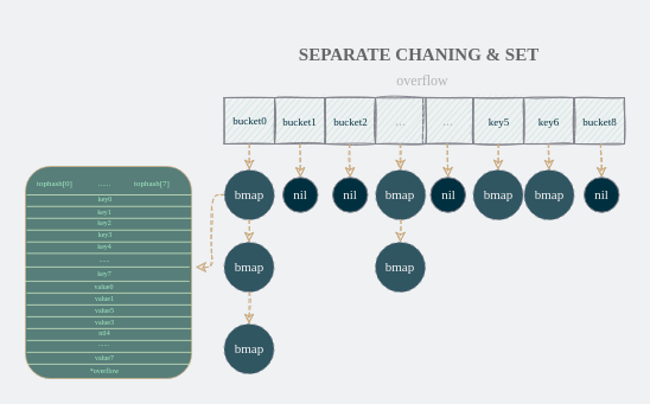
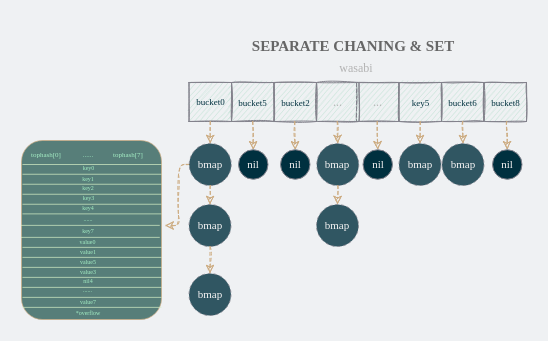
  <mxCell id="0" />
  <mxCell id="1" parent="0" />
  <mxCell id="2" value="SEPARATE CHANING &amp;amp; SET" style="text;html=1;strokeColor=none;fillColor=none;align=center;verticalAlign=middle;whiteSpace=wrap;rounded=0;fontColor=#666666;fontFamily=Comic Sans MS;fontSize=15;fontStyle=1" parent="1" vertex="1"><mxGeometry x="238" y="20" width="230" height="50" as="geometry" /></mxCell>
- <mxCell id="3" value="overflow" style="text;html=1;strokeColor=none;fillColor=none;align=center;verticalAlign=middle;whiteSpace=wrap;rounded=0;fontFamily=Lucida Console;fontSize=12;fontColor=#B3B3B3;" parent="1" vertex="1"><mxGeometry x="322" y="53" width="68" height="29" as="geometry" /></mxCell>
+ <mxCell id="3" value="wasabi" style="text;html=1;strokeColor=none;fillColor=none;align=center;verticalAlign=middle;whiteSpace=wrap;rounded=0;fontFamily=Lucida Console;fontSize=12;fontColor=#B3B3B3;" parent="1" vertex="1"><mxGeometry x="322" y="53" width="68" height="29" as="geometry" /></mxCell>
  <mxCell id="4" value="&lt;font style=&quot;font-size: 9px&quot;&gt;bucket0&lt;/font&gt;" style="rounded=0;whiteSpace=wrap;html=1;fontFamily=Comic Sans MS;fontSize=9;direction=west;shadow=0;glass=0;sketch=1;strokeColor=#83828c;fillColor=#cae4db;fontColor=#00303f;" parent="1" vertex="1"><mxGeometry x="188.5" y="82" width="42.5" height="39" as="geometry" /></mxCell>
  <mxCell id="5" value="&lt;span style=&quot;color: rgb(0 , 48 , 63) ; font-family: &amp;#34;comic sans ms&amp;#34; ; font-size: 9px&quot;&gt;bucket8&lt;/span&gt;" style="rounded=0;whiteSpace=wrap;html=1;fontFamily=Lucida Console;fontSize=12;fontColor=#B3B3B3;direction=west;shadow=0;glass=0;sketch=1;strokeColor=#83828c;fillColor=#cae4db;" parent="1" vertex="1"><mxGeometry x="483.5" y="82" width="42.5" height="39" as="geometry" /></mxCell>
- <mxCell id="6" value="&lt;span style=&quot;color: rgb(0 , 48 , 63) ; font-family: &amp;#34;comic sans ms&amp;#34; ; font-size: 9px&quot;&gt;key6&lt;/span&gt;" style="rounded=0;whiteSpace=wrap;html=1;fontFamily=Lucida Console;fontSize=12;fontColor=#B3B3B3;direction=west;shadow=0;glass=0;sketch=1;strokeColor=#83828c;fillColor=#cae4db;" parent="1" vertex="1"><mxGeometry x="441" y="82" width="42.5" height="39" as="geometry" /></mxCell>
+ <mxCell id="6" value="&lt;span style=&quot;color: rgb(0 , 48 , 63) ; font-family: &amp;#34;comic sans ms&amp;#34; ; font-size: 9px&quot;&gt;bucket6&lt;/span&gt;" style="rounded=0;whiteSpace=wrap;html=1;fontFamily=Lucida Console;fontSize=12;fontColor=#B3B3B3;direction=west;shadow=0;glass=0;sketch=1;strokeColor=#83828c;fillColor=#cae4db;" parent="1" vertex="1"><mxGeometry x="441" y="82" width="42.5" height="39" as="geometry" /></mxCell>
  <mxCell id="7" value="&lt;span style=&quot;color: rgb(0 , 48 , 63) ; font-family: &amp;#34;comic sans ms&amp;#34; ; font-size: 9px&quot;&gt;key5&lt;/span&gt;" style="rounded=0;whiteSpace=wrap;html=1;fontFamily=Lucida Console;fontSize=12;fontColor=#B3B3B3;direction=west;shadow=0;glass=0;sketch=1;strokeColor=#83828c;fillColor=#cae4db;" parent="1" vertex="1"><mxGeometry x="398.5" y="82" width="42.5" height="39" as="geometry" /></mxCell>
  <mxCell id="8" value="..." style="rounded=0;whiteSpace=wrap;html=1;fontFamily=Lucida Console;fontSize=12;fontColor=#B3B3B3;direction=west;shadow=0;glass=0;sketch=1;strokeColor=#83828c;fillColor=#cae4db;fillStyle=auto;" parent="1" vertex="1"><mxGeometry x="356" y="82" width="42.5" height="39" as="geometry" /></mxCell>
  <mxCell id="9" value="..." style="rounded=0;whiteSpace=wrap;html=1;fontFamily=Lucida Console;fontSize=12;fontColor=#B3B3B3;direction=west;shadow=0;glass=0;sketch=1;strokeColor=#83828c;fillColor=#cae4db;fillStyle=auto;" parent="1" vertex="1"><mxGeometry x="316" y="82" width="42.5" height="39" as="geometry" /></mxCell>
  <mxCell id="10" value="&lt;span style=&quot;color: rgb(0 , 48 , 63) ; font-family: &amp;#34;comic sans ms&amp;#34; ; font-size: 9px&quot;&gt;bucket2&lt;/span&gt;" style="rounded=0;whiteSpace=wrap;html=1;fontFamily=Lucida Console;fontSize=12;fontColor=#B3B3B3;direction=west;shadow=0;glass=0;sketch=1;strokeColor=#83828c;fillColor=#cae4db;fillStyle=auto;" parent="1" vertex="1"><mxGeometry x="273.5" y="82" width="42.5" height="39" as="geometry" /></mxCell>
- <mxCell id="11" value="&lt;span style=&quot;color: rgb(0 , 48 , 63) ; font-family: &amp;#34;comic sans ms&amp;#34; ; font-size: 9px&quot;&gt;bucket1&lt;/span&gt;" style="rounded=0;whiteSpace=wrap;html=1;fontFamily=Lucida Console;fontSize=12;fontColor=#B3B3B3;direction=west;shadow=0;glass=0;sketch=1;strokeColor=#83828c;fillColor=#cae4db;fillStyle=auto;" parent="1" vertex="1"><mxGeometry x="231" y="82" width="42.5" height="39" as="geometry" /></mxCell>
+ <mxCell id="11" value="&lt;span style=&quot;color: rgb(0 , 48 , 63) ; font-family: &amp;#34;comic sans ms&amp;#34; ; font-size: 9px&quot;&gt;bucket5&lt;/span&gt;" style="rounded=0;whiteSpace=wrap;html=1;fontFamily=Lucida Console;fontSize=12;fontColor=#B3B3B3;direction=west;shadow=0;glass=0;sketch=1;strokeColor=#83828c;fillColor=#cae4db;fillStyle=auto;" parent="1" vertex="1"><mxGeometry x="231" y="82" width="42.5" height="39" as="geometry" /></mxCell>
  <mxCell id="12" style="edgeStyle=orthogonalEdgeStyle;rounded=1;sketch=1;orthogonalLoop=1;jettySize=auto;html=1;entryX=1;entryY=0.5;entryDx=0;entryDy=0;entryPerimeter=0;shadow=0;dashed=1;strokeColor=#cdac81;fontFamily=Comic Sans MS;fontSize=7;fontColor=#A6F0C6;" parent="1" source="13" edge="1"><mxGeometry relative="1" as="geometry"><Array as="points"><mxPoint x="178" y="164" /><mxPoint x="178" y="225" /></Array><mxPoint x="164.5" y="225" as="targetPoint" /></mxGeometry></mxCell>
  <mxCell id="13" value="bmap" style="ellipse;whiteSpace=wrap;html=1;aspect=fixed;rounded=0;shadow=0;glass=0;sketch=0;fontFamily=Comic Sans MS;fontSize=11;fillColor=#00303f;fontColor=#f5f4f4;gradientDirection=east;dashed=1;opacity=80;strokeColor=#83828c;" parent="1" vertex="1"><mxGeometry x="188.75" y="143" width="42" height="42" as="geometry" /></mxCell>
  <mxCell id="14" value="bmap" style="ellipse;whiteSpace=wrap;html=1;aspect=fixed;rounded=0;shadow=0;glass=0;sketch=0;strokeColor=#83828c;gradientColor=none;fontFamily=Comic Sans MS;fontSize=11;fillColor=#00303f;fontColor=#f5f4f4;dashed=1;gradientDirection=east;opacity=80;" parent="1" vertex="1"><mxGeometry x="188.5" y="273" width="42" height="42" as="geometry" /></mxCell>
  <mxCell id="15" value="bmap" style="ellipse;whiteSpace=wrap;html=1;aspect=fixed;rounded=0;shadow=0;glass=0;sketch=0;strokeColor=#83828c;gradientColor=none;fontFamily=Comic Sans MS;fontSize=11;fillColor=#00303f;fontColor=#f5f4f4;dashed=1;gradientDirection=east;opacity=80;" parent="1" vertex="1"><mxGeometry x="441.5" y="143" width="42" height="42" as="geometry" /></mxCell>
  <mxCell id="16" value="bmap" style="ellipse;whiteSpace=wrap;html=1;aspect=fixed;rounded=0;shadow=0;glass=0;sketch=0;strokeColor=#83828c;gradientColor=none;fontFamily=Comic Sans MS;fontSize=11;fillColor=#00303f;fontColor=#f5f4f4;dashed=1;gradientDirection=east;opacity=80;" parent="1" vertex="1"><mxGeometry x="398.5" y="143" width="42" height="42" as="geometry" /></mxCell>
  <mxCell id="17" value="bmap" style="ellipse;whiteSpace=wrap;html=1;aspect=fixed;rounded=0;shadow=0;glass=0;sketch=0;strokeColor=#83828c;gradientColor=none;fontFamily=Comic Sans MS;fontSize=11;fillColor=#00303f;fontColor=#f5f4f4;dashed=1;gradientDirection=east;opacity=80;" parent="1" vertex="1"><mxGeometry x="188.5" y="204" width="42" height="42" as="geometry" /></mxCell>
  <mxCell id="18" value="" style="endArrow=classic;html=1;fontFamily=Comic Sans MS;fontSize=11;fontColor=#f5f4f4;exitX=0.5;exitY=0;exitDx=0;exitDy=0;entryX=0.5;entryY=0;entryDx=0;entryDy=0;rounded=1;shadow=0;sketch=1;dashed=1;strokeColor=#cdac81;" parent="1" source="4" target="13" edge="1"><mxGeometry width="50" height="50" relative="1" as="geometry"><mxPoint x="88" y="268" as="sourcePoint" /><mxPoint x="138" y="218" as="targetPoint" /></mxGeometry></mxCell>
  <mxCell id="19" value="" style="endArrow=classic;html=1;fontFamily=Comic Sans MS;fontSize=11;fontColor=#f5f4f4;exitX=0.5;exitY=1;exitDx=0;exitDy=0;rounded=1;shadow=0;sketch=1;dashed=1;strokeColor=#cdac81;entryX=0.5;entryY=0;entryDx=0;entryDy=0;" parent="1" source="13" target="17" edge="1"><mxGeometry width="50" height="50" relative="1" as="geometry"><mxPoint x="207.21" y="191" as="sourcePoint" /><mxPoint x="207" y="204" as="targetPoint" /></mxGeometry></mxCell>
  <mxCell id="20" value="" style="endArrow=classic;html=1;fontFamily=Comic Sans MS;fontSize=11;fontColor=#f5f4f4;exitX=0.5;exitY=1;exitDx=0;exitDy=0;entryX=0.5;entryY=0;entryDx=0;entryDy=0;rounded=1;shadow=0;sketch=1;dashed=1;strokeColor=#cdac81;" parent="1" source="17" target="14" edge="1"><mxGeometry width="50" height="50" relative="1" as="geometry"><mxPoint x="227.25" y="141" as="sourcePoint" /><mxPoint x="227" y="169" as="targetPoint" /></mxGeometry></mxCell>
  <mxCell id="21" value="" style="endArrow=classic;html=1;fontFamily=Comic Sans MS;fontSize=11;fontColor=#f5f4f4;exitX=0.5;exitY=0;exitDx=0;exitDy=0;entryX=0.5;entryY=0;entryDx=0;entryDy=0;rounded=1;shadow=0;sketch=1;dashed=1;strokeColor=#cdac81;" parent="1" target="16" edge="1"><mxGeometry width="50" height="50" relative="1" as="geometry"><mxPoint x="419.71" y="121" as="sourcePoint" /><mxPoint x="419.46" y="149" as="targetPoint" /></mxGeometry></mxCell>
  <mxCell id="22" value="" style="endArrow=classic;html=1;fontFamily=Comic Sans MS;fontSize=11;fontColor=#f5f4f4;exitX=0.5;exitY=0;exitDx=0;exitDy=0;rounded=1;shadow=0;sketch=1;dashed=1;strokeColor=#cdac81;entryX=0.5;entryY=0;entryDx=0;entryDy=0;" parent="1" target="24" edge="1"><mxGeometry width="50" height="50" relative="1" as="geometry"><mxPoint x="252.25" y="121" as="sourcePoint" /><mxPoint x="252" y="137" as="targetPoint" /></mxGeometry></mxCell>
  <mxCell id="23" value="" style="endArrow=classic;html=1;fontFamily=Comic Sans MS;fontSize=11;fontColor=#f5f4f4;exitX=0.5;exitY=0;exitDx=0;exitDy=0;entryX=0.5;entryY=0;entryDx=0;entryDy=0;rounded=1;shadow=0;sketch=1;dashed=1;strokeColor=#cdac81;" parent="1" source="6" target="15" edge="1"><mxGeometry width="50" height="50" relative="1" as="geometry"><mxPoint x="257.25" y="171" as="sourcePoint" /><mxPoint x="257" y="199" as="targetPoint" /></mxGeometry></mxCell>
  <mxCell id="24" value="nil" style="ellipse;whiteSpace=wrap;html=1;aspect=fixed;rounded=0;shadow=0;glass=0;sketch=0;strokeColor=#83828c;fillColor=#00303f;gradientColor=none;fontFamily=Comic Sans MS;fontSize=11;fontColor=#f5f4f4;" parent="1" vertex="1"><mxGeometry x="238" y="149.25" width="29.5" height="29.5" as="geometry" /></mxCell>
  <mxCell id="25" value="" style="endArrow=classic;html=1;fontFamily=Comic Sans MS;fontSize=11;fontColor=#f5f4f4;exitX=0.5;exitY=0;exitDx=0;exitDy=0;rounded=1;shadow=0;sketch=1;dashed=1;strokeColor=#cdac81;entryX=0.5;entryY=0;entryDx=0;entryDy=0;" parent="1" target="26" edge="1"><mxGeometry width="50" height="50" relative="1" as="geometry"><mxPoint x="294.25" y="121" as="sourcePoint" /><mxPoint x="294" y="137" as="targetPoint" /></mxGeometry></mxCell>
  <mxCell id="26" value="nil" style="ellipse;whiteSpace=wrap;html=1;aspect=fixed;rounded=0;shadow=0;glass=0;sketch=0;strokeColor=#83828c;fillColor=#00303f;gradientColor=none;fontFamily=Comic Sans MS;fontSize=11;fontColor=#f5f4f4;" parent="1" vertex="1"><mxGeometry x="280" y="149.25" width="29.5" height="29.5" as="geometry" /></mxCell>
  <mxCell id="27" value="" style="endArrow=classic;html=1;fontFamily=Comic Sans MS;fontSize=11;fontColor=#f5f4f4;exitX=0.5;exitY=0;exitDx=0;exitDy=0;rounded=1;shadow=0;sketch=1;dashed=1;strokeColor=#cdac81;entryX=0.5;entryY=0;entryDx=0;entryDy=0;" parent="1" target="32" edge="1"><mxGeometry width="50" height="50" relative="1" as="geometry"><mxPoint x="336.75" y="121" as="sourcePoint" /><mxPoint x="337.25" y="149.25" as="targetPoint" /></mxGeometry></mxCell>
  <mxCell id="28" value="" style="endArrow=classic;html=1;fontFamily=Comic Sans MS;fontSize=11;fontColor=#f5f4f4;exitX=0.5;exitY=0;exitDx=0;exitDy=0;rounded=1;shadow=0;sketch=1;dashed=1;strokeColor=#cdac81;entryX=0.5;entryY=0;entryDx=0;entryDy=0;" parent="1" target="29" edge="1"><mxGeometry width="50" height="50" relative="1" as="geometry"><mxPoint x="376.75" y="121" as="sourcePoint" /><mxPoint x="376.5" y="137" as="targetPoint" /></mxGeometry></mxCell>
  <mxCell id="29" value="nil" style="ellipse;whiteSpace=wrap;html=1;aspect=fixed;rounded=0;shadow=0;glass=0;sketch=0;strokeColor=#83828c;fillColor=#00303f;gradientColor=none;fontFamily=Comic Sans MS;fontSize=11;fontColor=#f5f4f4;" parent="1" vertex="1"><mxGeometry x="362.5" y="149.25" width="29.5" height="29.5" as="geometry" /></mxCell>
  <mxCell id="30" value="" style="endArrow=classic;html=1;fontFamily=Comic Sans MS;fontSize=11;fontColor=#f5f4f4;exitX=0.5;exitY=0;exitDx=0;exitDy=0;rounded=1;shadow=0;sketch=1;dashed=1;strokeColor=#cdac81;entryX=0.5;entryY=0;entryDx=0;entryDy=0;" parent="1" target="31" edge="1"><mxGeometry width="50" height="50" relative="1" as="geometry"><mxPoint x="506.25" y="121" as="sourcePoint" /><mxPoint x="506" y="137" as="targetPoint" /></mxGeometry></mxCell>
  <mxCell id="31" value="nil" style="ellipse;whiteSpace=wrap;html=1;aspect=fixed;rounded=0;shadow=0;glass=0;sketch=0;strokeColor=#83828c;fillColor=#00303f;gradientColor=none;fontFamily=Comic Sans MS;fontSize=11;fontColor=#f5f4f4;" parent="1" vertex="1"><mxGeometry x="492" y="149.25" width="29.5" height="29.5" as="geometry" /></mxCell>
  <mxCell id="32" value="bmap" style="ellipse;whiteSpace=wrap;html=1;aspect=fixed;rounded=0;shadow=0;glass=0;sketch=0;strokeColor=#83828c;gradientColor=none;fontFamily=Comic Sans MS;fontSize=11;fillColor=#00303f;fontColor=#f5f4f4;dashed=1;gradientDirection=east;opacity=80;" parent="1" vertex="1"><mxGeometry x="316.25" y="143" width="42" height="42" as="geometry" /></mxCell>
  <mxCell id="33" style="edgeStyle=orthogonalEdgeStyle;rounded=1;sketch=1;orthogonalLoop=1;jettySize=auto;html=1;exitX=0.5;exitY=1;exitDx=0;exitDy=0;shadow=0;dashed=1;strokeColor=#cdac81;fontFamily=Comic Sans MS;fontSize=11;fontColor=#f5f4f4;" parent="1" source="32" target="32" edge="1"><mxGeometry relative="1" as="geometry" /></mxCell>
  <mxCell id="34" value="" style="endArrow=classic;html=1;fontFamily=Comic Sans MS;fontSize=11;fontColor=#f5f4f4;exitX=0.5;exitY=1;exitDx=0;exitDy=0;rounded=1;shadow=0;sketch=1;dashed=1;strokeColor=#cdac81;entryX=0.5;entryY=0;entryDx=0;entryDy=0;" parent="1" source="32" target="35" edge="1"><mxGeometry width="50" height="50" relative="1" as="geometry"><mxPoint x="331.5" y="218" as="sourcePoint" /><mxPoint x="332" y="246.25" as="targetPoint" /></mxGeometry></mxCell>
  <mxCell id="35" value="bmap" style="ellipse;whiteSpace=wrap;html=1;aspect=fixed;rounded=0;shadow=0;glass=0;sketch=0;strokeColor=#83828c;gradientColor=none;fontFamily=Comic Sans MS;fontSize=11;fillColor=#00303f;fontColor=#f5f4f4;dashed=1;gradientDirection=east;opacity=80;" parent="1" vertex="1"><mxGeometry x="316" y="204" width="42" height="42" as="geometry" /></mxCell>
  <mxCell id="36" value="" style="rounded=1;whiteSpace=wrap;html=1;shadow=0;glass=0;sketch=0;gradientColor=none;fontFamily=Comic Sans MS;fontSize=11;opacity=70;strokeColor=#CDAC81;fontColor=#4e3d53;fillColor=#184d47;" parent="1" vertex="1"><mxGeometry x="21" y="140" width="140" height="179" as="geometry" /></mxCell>
  <mxCell id="37" value="tophash[0]" style="text;html=1;strokeColor=none;fillColor=none;align=center;verticalAlign=middle;whiteSpace=wrap;rounded=0;shadow=0;glass=0;sketch=0;fontFamily=Comic Sans MS;fontSize=7;fontColor=#A6F0C6;" parent="1" vertex="1"><mxGeometry x="26" y="145" width="40" height="20" as="geometry" /></mxCell>
  <mxCell id="38" value="tophash[7]" style="text;html=1;strokeColor=none;fillColor=none;align=center;verticalAlign=middle;whiteSpace=wrap;rounded=0;shadow=0;glass=0;sketch=0;fontFamily=Comic Sans MS;fontSize=7;fontColor=#A6F0C6;" parent="1" vertex="1"><mxGeometry x="108" y="145" width="40" height="20" as="geometry" /></mxCell>
  <mxCell id="39" value="......" style="text;html=1;strokeColor=none;fillColor=none;align=center;verticalAlign=middle;whiteSpace=wrap;rounded=0;shadow=0;glass=0;sketch=0;fontFamily=Comic Sans MS;fontSize=7;fontColor=#A6F0C6;" parent="1" vertex="1"><mxGeometry x="68" y="145" width="40" height="20" as="geometry" /></mxCell>
  <mxCell id="40" value="" style="line;strokeWidth=1;html=1;rounded=1;shadow=0;glass=0;sketch=0;fillColor=#184d47;gradientColor=none;fontFamily=Comic Sans MS;fontSize=7;fontColor=#A6F0C6;opacity=70;strokeColor=#d6efc7;" parent="1" vertex="1"><mxGeometry x="22" y="159" width="139" height="10" as="geometry" /></mxCell>
  <mxCell id="41" value="" style="line;strokeWidth=1;html=1;rounded=1;shadow=0;glass=0;sketch=0;fillColor=#184d47;gradientColor=none;fontFamily=Comic Sans MS;fontSize=7;fontColor=#A6F0C6;opacity=70;strokeColor=#d6efc7;" parent="1" vertex="1"><mxGeometry x="22" y="168.75" width="139" height="10" as="geometry" /></mxCell>
  <mxCell id="42" value="key0" style="text;html=1;strokeColor=none;fillColor=none;align=center;verticalAlign=middle;whiteSpace=wrap;rounded=0;shadow=0;glass=0;sketch=0;fontFamily=Comic Sans MS;fontSize=6;fontColor=#A6F0C6;opacity=70;" parent="1" vertex="1"><mxGeometry x="75.38" y="163" width="27" height="10" as="geometry" /></mxCell>
  <mxCell id="43" value="" style="line;strokeWidth=1;html=1;rounded=1;shadow=0;glass=0;sketch=0;fillColor=#184d47;gradientColor=none;fontFamily=Comic Sans MS;fontSize=7;fontColor=#A6F0C6;opacity=70;strokeColor=#d6efc7;" parent="1" vertex="1"><mxGeometry x="22" y="178.75" width="139" height="10" as="geometry" /></mxCell>
  <mxCell id="44" value="" style="line;strokeWidth=1;html=1;rounded=1;shadow=0;glass=0;sketch=0;fillColor=#184d47;gradientColor=none;fontFamily=Comic Sans MS;fontSize=7;fontColor=#A6F0C6;opacity=70;strokeColor=#d6efc7;" parent="1" vertex="1"><mxGeometry x="22" y="188.75" width="139" height="10" as="geometry" /></mxCell>
  <mxCell id="45" value="key1" style="text;html=1;strokeColor=none;fillColor=none;align=center;verticalAlign=middle;whiteSpace=wrap;rounded=0;shadow=0;glass=0;sketch=0;fontFamily=Comic Sans MS;fontSize=6;fontColor=#A6F0C6;opacity=70;" parent="1" vertex="1"><mxGeometry x="73" y="173" width="30" height="12" as="geometry" /></mxCell>
  <mxCell id="46" value="" style="line;strokeWidth=1;html=1;rounded=1;shadow=0;glass=0;sketch=0;fillColor=#184d47;gradientColor=none;fontFamily=Comic Sans MS;fontSize=7;fontColor=#A6F0C6;opacity=70;strokeColor=#d6efc7;" parent="1" vertex="1"><mxGeometry x="22" y="198.75" width="139" height="10" as="geometry" /></mxCell>
  <mxCell id="47" value="" style="line;strokeWidth=1;html=1;rounded=1;shadow=0;glass=0;sketch=0;fillColor=#184d47;gradientColor=none;fontFamily=Comic Sans MS;fontSize=7;fontColor=#A6F0C6;opacity=70;strokeColor=#d6efc7;" parent="1" vertex="1"><mxGeometry x="22" y="209.5" width="139" height="7.75" as="geometry" /></mxCell>
  <mxCell id="48" value="key2" style="text;html=1;strokeColor=none;fillColor=none;align=center;verticalAlign=middle;whiteSpace=wrap;rounded=0;shadow=0;glass=0;sketch=0;fontFamily=Comic Sans MS;fontSize=6;fontColor=#A6F0C6;opacity=70;" parent="1" vertex="1"><mxGeometry x="73" y="184" width="30" height="8" as="geometry" /></mxCell>
  <mxCell id="49" value="key3" style="text;html=1;strokeColor=none;fillColor=none;align=center;verticalAlign=middle;whiteSpace=wrap;rounded=0;shadow=0;glass=0;sketch=0;fontFamily=Comic Sans MS;fontSize=6;fontColor=#A6F0C6;opacity=70;" parent="1" vertex="1"><mxGeometry x="74.5" y="192" width="27" height="12" as="geometry" /></mxCell>
  <mxCell id="50" value="key4" style="text;html=1;strokeColor=none;fillColor=none;align=center;verticalAlign=middle;whiteSpace=wrap;rounded=0;shadow=0;glass=0;sketch=0;fontFamily=Comic Sans MS;fontSize=6;fontColor=#A6F0C6;opacity=70;" parent="1" vertex="1"><mxGeometry x="76" y="203" width="23.5" height="10" as="geometry" /></mxCell>
  <mxCell id="51" value="......" style="text;html=1;strokeColor=none;fillColor=none;align=center;verticalAlign=middle;whiteSpace=wrap;rounded=0;shadow=0;glass=0;sketch=0;fontFamily=Comic Sans MS;fontSize=6;fontColor=#A6F0C6;opacity=70;" parent="1" vertex="1"><mxGeometry x="73" y="212" width="30" height="14" as="geometry" /></mxCell>
  <mxCell id="52" value="key7" style="text;html=1;strokeColor=none;fillColor=none;align=center;verticalAlign=middle;whiteSpace=wrap;rounded=0;shadow=0;glass=0;sketch=0;fontFamily=Comic Sans MS;fontSize=6;fontColor=#A6F0C6;opacity=70;" parent="1" vertex="1"><mxGeometry x="77" y="225" width="22" height="12" as="geometry" /></mxCell>
  <mxCell id="53" value="" style="line;strokeWidth=1;html=1;rounded=1;shadow=0;glass=0;sketch=0;fillColor=#184d47;gradientColor=none;fontFamily=Comic Sans MS;fontSize=7;fontColor=#A6F0C6;opacity=70;strokeColor=#d6efc7;" parent="1" vertex="1"><mxGeometry x="20.25" y="221" width="139" height="7.75" as="geometry" /></mxCell>
  <mxCell id="54" value="" style="line;strokeWidth=1;html=1;rounded=1;shadow=0;glass=0;sketch=0;fillColor=#184d47;gradientColor=none;fontFamily=Comic Sans MS;fontSize=7;fontColor=#A6F0C6;opacity=70;strokeColor=#d6efc7;" parent="1" vertex="1"><mxGeometry x="20.25" y="233" width="139" height="7.75" as="geometry" /></mxCell>
  <mxCell id="55" value="value0" style="text;html=1;strokeColor=none;fillColor=none;align=center;verticalAlign=middle;whiteSpace=wrap;rounded=0;shadow=0;glass=0;sketch=0;fontFamily=Comic Sans MS;fontSize=6;fontColor=#A6F0C6;opacity=70;" parent="1" vertex="1"><mxGeometry x="74.25" y="237" width="27" height="10" as="geometry" /></mxCell>
  <mxCell id="56" value="" style="line;strokeWidth=1;html=1;rounded=1;shadow=0;glass=0;sketch=0;fillColor=#184d47;gradientColor=none;fontFamily=Comic Sans MS;fontSize=7;fontColor=#A6F0C6;opacity=70;strokeColor=#d6efc7;" parent="1" vertex="1"><mxGeometry x="22" y="243" width="139" height="7.75" as="geometry" /></mxCell>
  <mxCell id="57" value="value1" style="text;html=1;strokeColor=none;fillColor=none;align=center;verticalAlign=middle;whiteSpace=wrap;rounded=0;shadow=0;glass=0;sketch=0;fontFamily=Comic Sans MS;fontSize=6;fontColor=#A6F0C6;opacity=70;" parent="1" vertex="1"><mxGeometry x="73.88" y="246" width="28.25" height="11" as="geometry" /></mxCell>
  <mxCell id="58" value="" style="line;strokeWidth=1;html=1;rounded=1;shadow=0;glass=0;sketch=0;fillColor=#184d47;gradientColor=none;fontFamily=Comic Sans MS;fontSize=7;fontColor=#A6F0C6;opacity=70;strokeColor=#d6efc7;" parent="1" vertex="1"><mxGeometry x="22" y="253" width="139" height="7.75" as="geometry" /></mxCell>
  <mxCell id="59" value="value5" style="text;html=1;strokeColor=none;fillColor=none;align=center;verticalAlign=middle;whiteSpace=wrap;rounded=0;shadow=0;glass=0;sketch=0;fontFamily=Comic Sans MS;fontSize=6;fontColor=#A6F0C6;opacity=70;" parent="1" vertex="1"><mxGeometry x="76.75" y="257" width="22" height="10" as="geometry" /></mxCell>
  <mxCell id="60" value="" style="line;strokeWidth=1;html=1;rounded=1;shadow=0;glass=0;sketch=0;fillColor=#184d47;gradientColor=none;fontFamily=Comic Sans MS;fontSize=7;fontColor=#A6F0C6;opacity=70;strokeColor=#d6efc7;" parent="1" vertex="1"><mxGeometry x="22" y="263" width="139" height="7.75" as="geometry" /></mxCell>
  <mxCell id="61" value="value3" style="text;html=1;strokeColor=none;fillColor=none;align=center;verticalAlign=middle;whiteSpace=wrap;rounded=0;shadow=0;glass=0;sketch=0;fontFamily=Comic Sans MS;fontSize=6;fontColor=#A6F0C6;opacity=70;" parent="1" vertex="1"><mxGeometry x="77" y="266" width="22" height="12" as="geometry" /></mxCell>
  <mxCell id="62" value="" style="line;strokeWidth=1;html=1;rounded=1;shadow=0;glass=0;sketch=0;fillColor=#184d47;gradientColor=none;fontFamily=Comic Sans MS;fontSize=7;fontColor=#A6F0C6;opacity=70;strokeColor=#d6efc7;" parent="1" vertex="1"><mxGeometry x="22" y="273" width="139" height="7.75" as="geometry" /></mxCell>
  <mxCell id="63" value="nil4" style="text;html=1;strokeColor=none;fillColor=none;align=center;verticalAlign=middle;whiteSpace=wrap;rounded=0;shadow=0;glass=0;sketch=0;fontFamily=Comic Sans MS;fontSize=6;fontColor=#A6F0C6;opacity=70;" parent="1" vertex="1"><mxGeometry x="77.87" y="276" width="20.25" height="10" as="geometry" /></mxCell>
  <mxCell id="64" value="" style="line;strokeWidth=1;html=1;rounded=1;shadow=0;glass=0;sketch=0;fillColor=#184d47;gradientColor=none;fontFamily=Comic Sans MS;fontSize=7;fontColor=#A6F0C6;opacity=70;strokeColor=#d6efc7;" parent="1" vertex="1"><mxGeometry x="22" y="283" width="139" height="7.75" as="geometry" /></mxCell>
  <mxCell id="65" value="......" style="text;html=1;strokeColor=none;fillColor=none;align=center;verticalAlign=middle;whiteSpace=wrap;rounded=0;shadow=0;glass=0;sketch=0;fontFamily=Comic Sans MS;fontSize=6;fontColor=#A6F0C6;opacity=70;" parent="1" vertex="1"><mxGeometry x="75.75" y="285" width="23.25" height="10" as="geometry" /></mxCell>
  <mxCell id="66" value="" style="line;strokeWidth=1;html=1;rounded=1;shadow=0;glass=0;sketch=0;fillColor=#184d47;gradientColor=none;fontFamily=Comic Sans MS;fontSize=7;fontColor=#A6F0C6;opacity=70;strokeColor=#d6efc7;" parent="1" vertex="1"><mxGeometry x="22" y="293" width="139" height="7.75" as="geometry" /></mxCell>
  <mxCell id="67" value="" style="line;strokeWidth=1;html=1;rounded=1;shadow=0;glass=0;sketch=0;fillColor=#184d47;gradientColor=none;fontFamily=Comic Sans MS;fontSize=7;fontColor=#A6F0C6;opacity=70;strokeColor=#d6efc7;" parent="1" vertex="1"><mxGeometry x="22" y="303" width="139" height="7.75" as="geometry" /></mxCell>
  <mxCell id="68" value="value7" style="text;html=1;strokeColor=none;fillColor=none;align=center;verticalAlign=middle;whiteSpace=wrap;rounded=0;shadow=0;glass=0;sketch=0;fontFamily=Comic Sans MS;fontSize=6;fontColor=#A6F0C6;opacity=70;horizontal=1;" parent="1" vertex="1"><mxGeometry x="75.38" y="296" width="25.62" height="11" as="geometry" /></mxCell>
  <mxCell id="69" value="*overflow" style="text;html=1;strokeColor=none;fillColor=none;align=center;verticalAlign=middle;whiteSpace=wrap;rounded=0;shadow=0;glass=0;sketch=0;fontFamily=Comic Sans MS;fontSize=6;fontColor=#A6F0C6;opacity=70;" parent="1" vertex="1"><mxGeometry x="73.19" y="307" width="30" height="12" as="geometry" /></mxCell>
